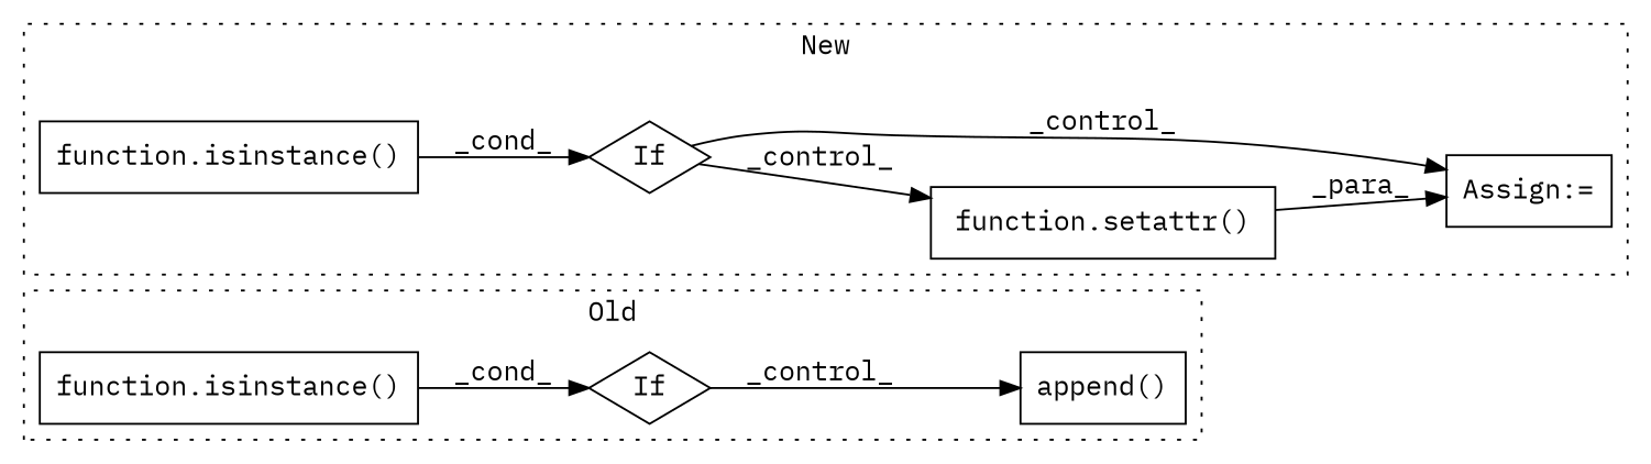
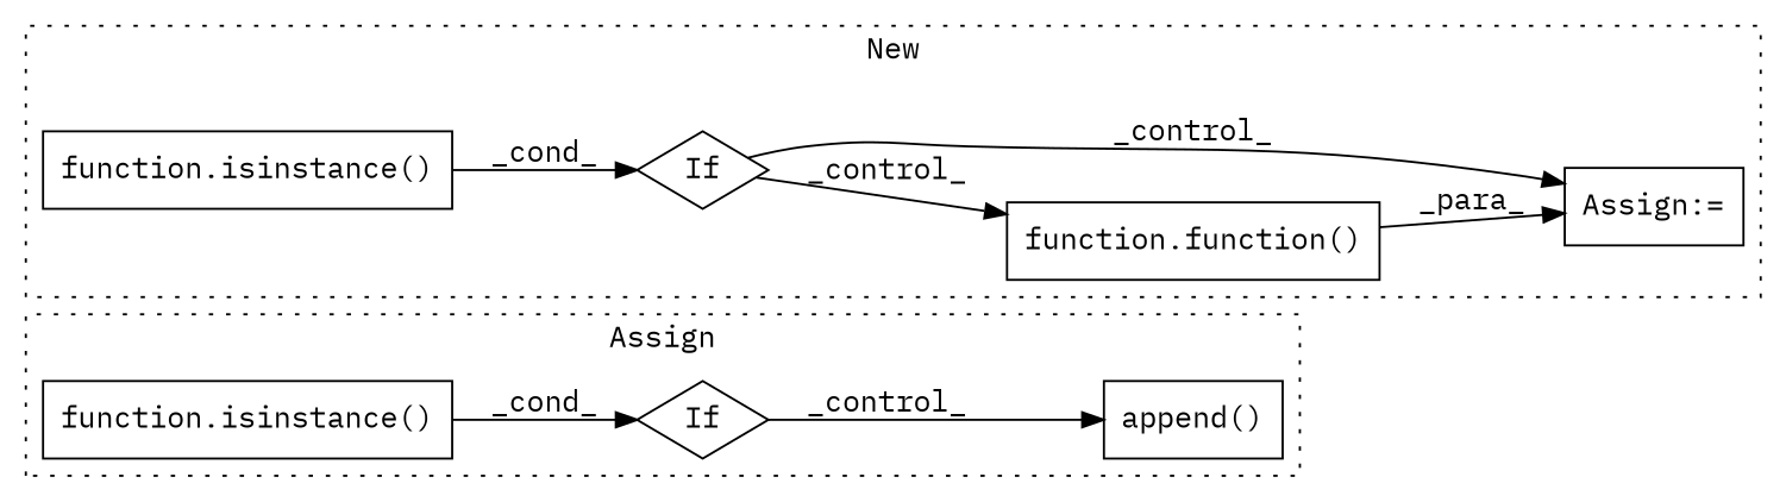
  digraph {
    fontname="IBM Plex Mono"
    rankdir=LR
    node [a=75 fontname="IBM Plex Mono" l=3 shape=box]
    edge [fontname="IBM Plex Mono"]
    n1 [l="11,1" label="function.isinstance()" s="2322,2346"]
    n2 [a=96 label=If s=2319 shape=diamond]
    n3 [l="31,1" label="append()" s="2349,2381"]
-   n4 [l="8,1" label="function.setattr()" s="2469,2495"]
+   n4 [l="8,1" label="function.function()" s="2469,2495"]
    n5 [a=96 label=If s=2320 shape=diamond]
    n6 [l="11,1" label="function.isinstance()" s="2323,2345"]
    n7 [a=68 label="Assign:=" s=2381]
    subgraph cluster_1 {
-     label=Old
+     label=Assign
      style=dotted
      n1
      n2
      n3
    }
    subgraph cluster_2 {
      label=New
      style=dotted
      n4
      n5
      n6
      n7
    }
    n1 -> n2 [label=_cond_]
    n2 -> n3 [label=_control_]
    n4 -> n7 [label=_para_]
    n5 -> n4 [label=_control_]
    n5 -> n7 [label=_control_]
    n6 -> n5 [label=_cond_]
  }
